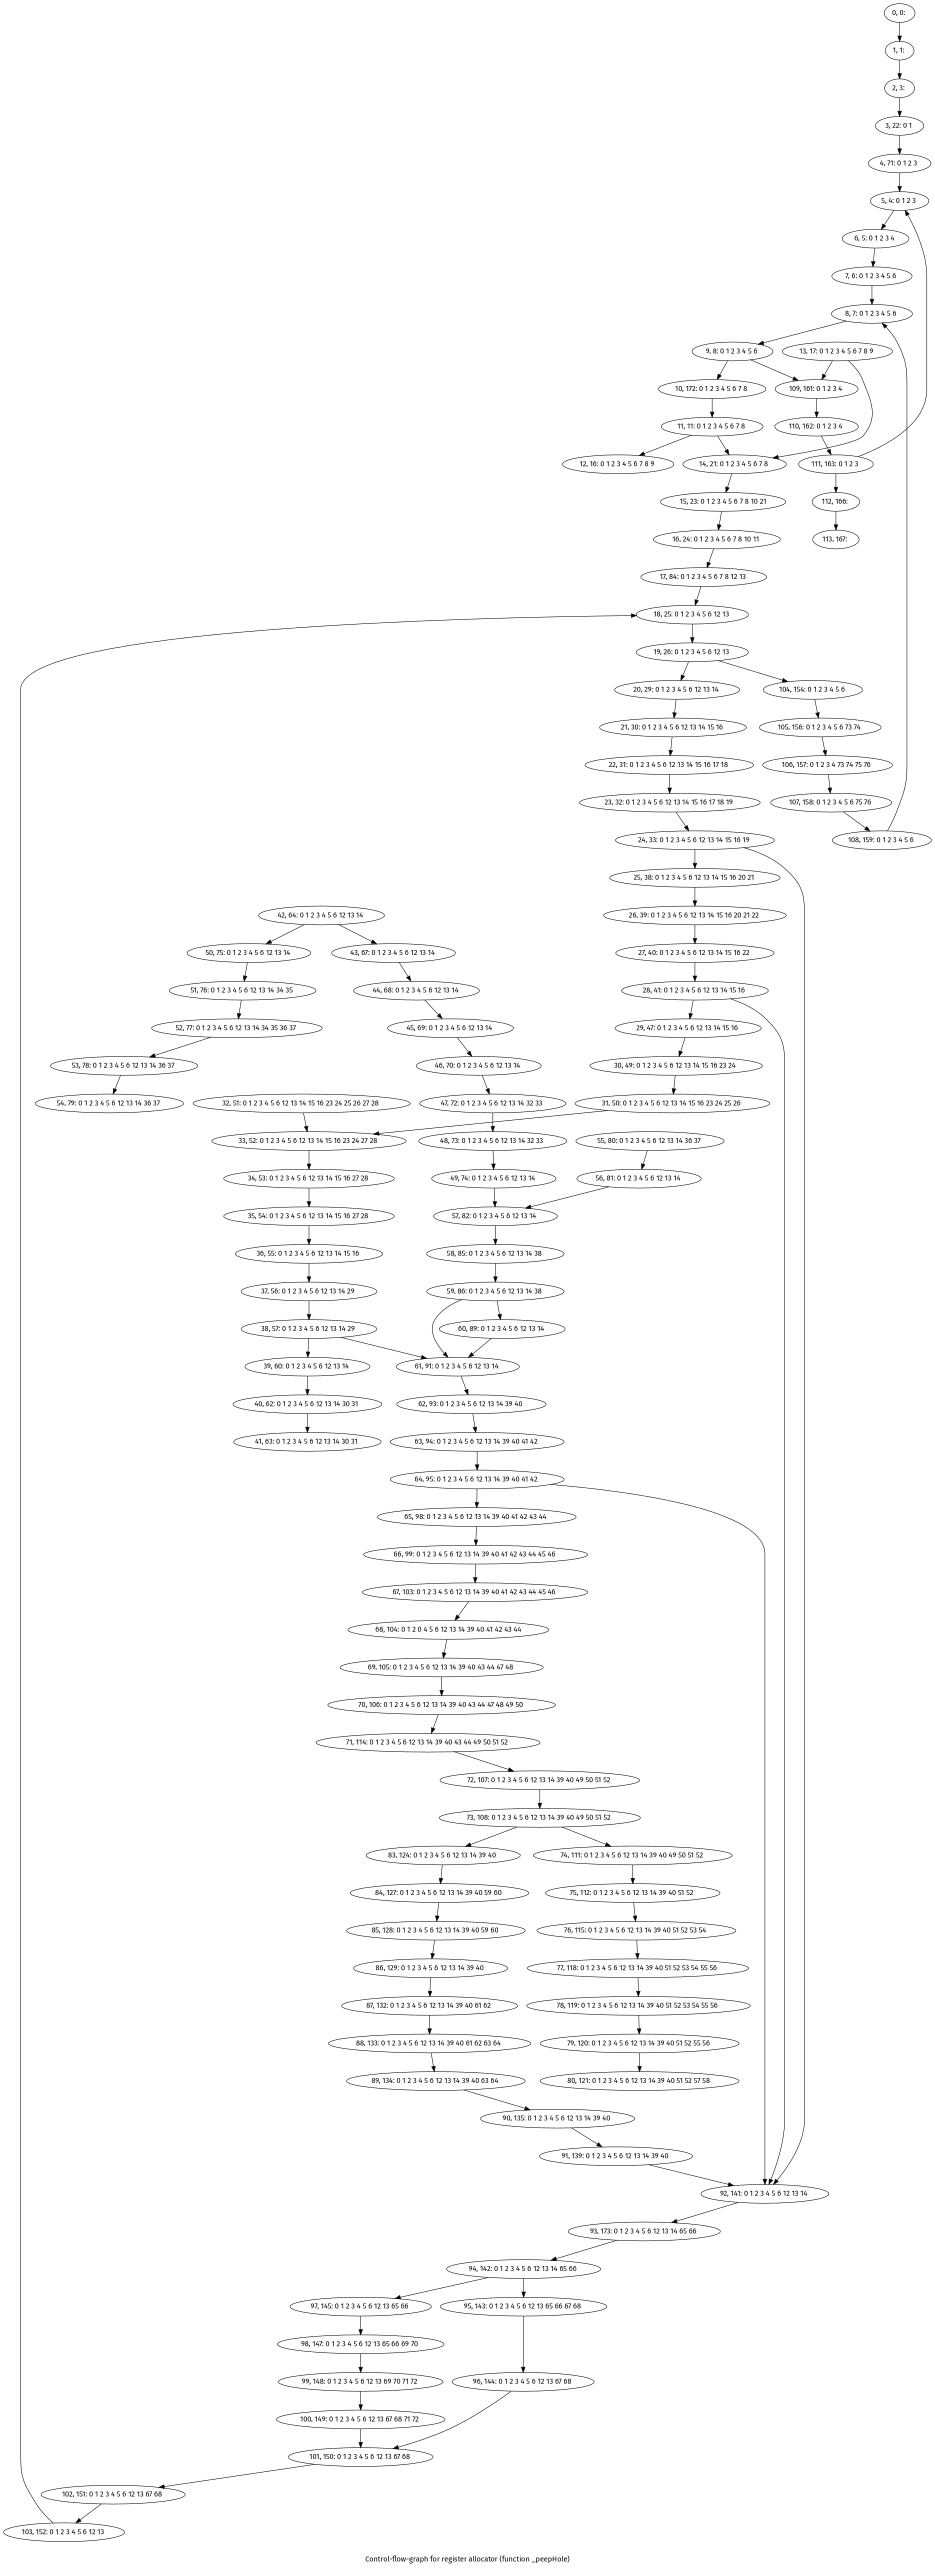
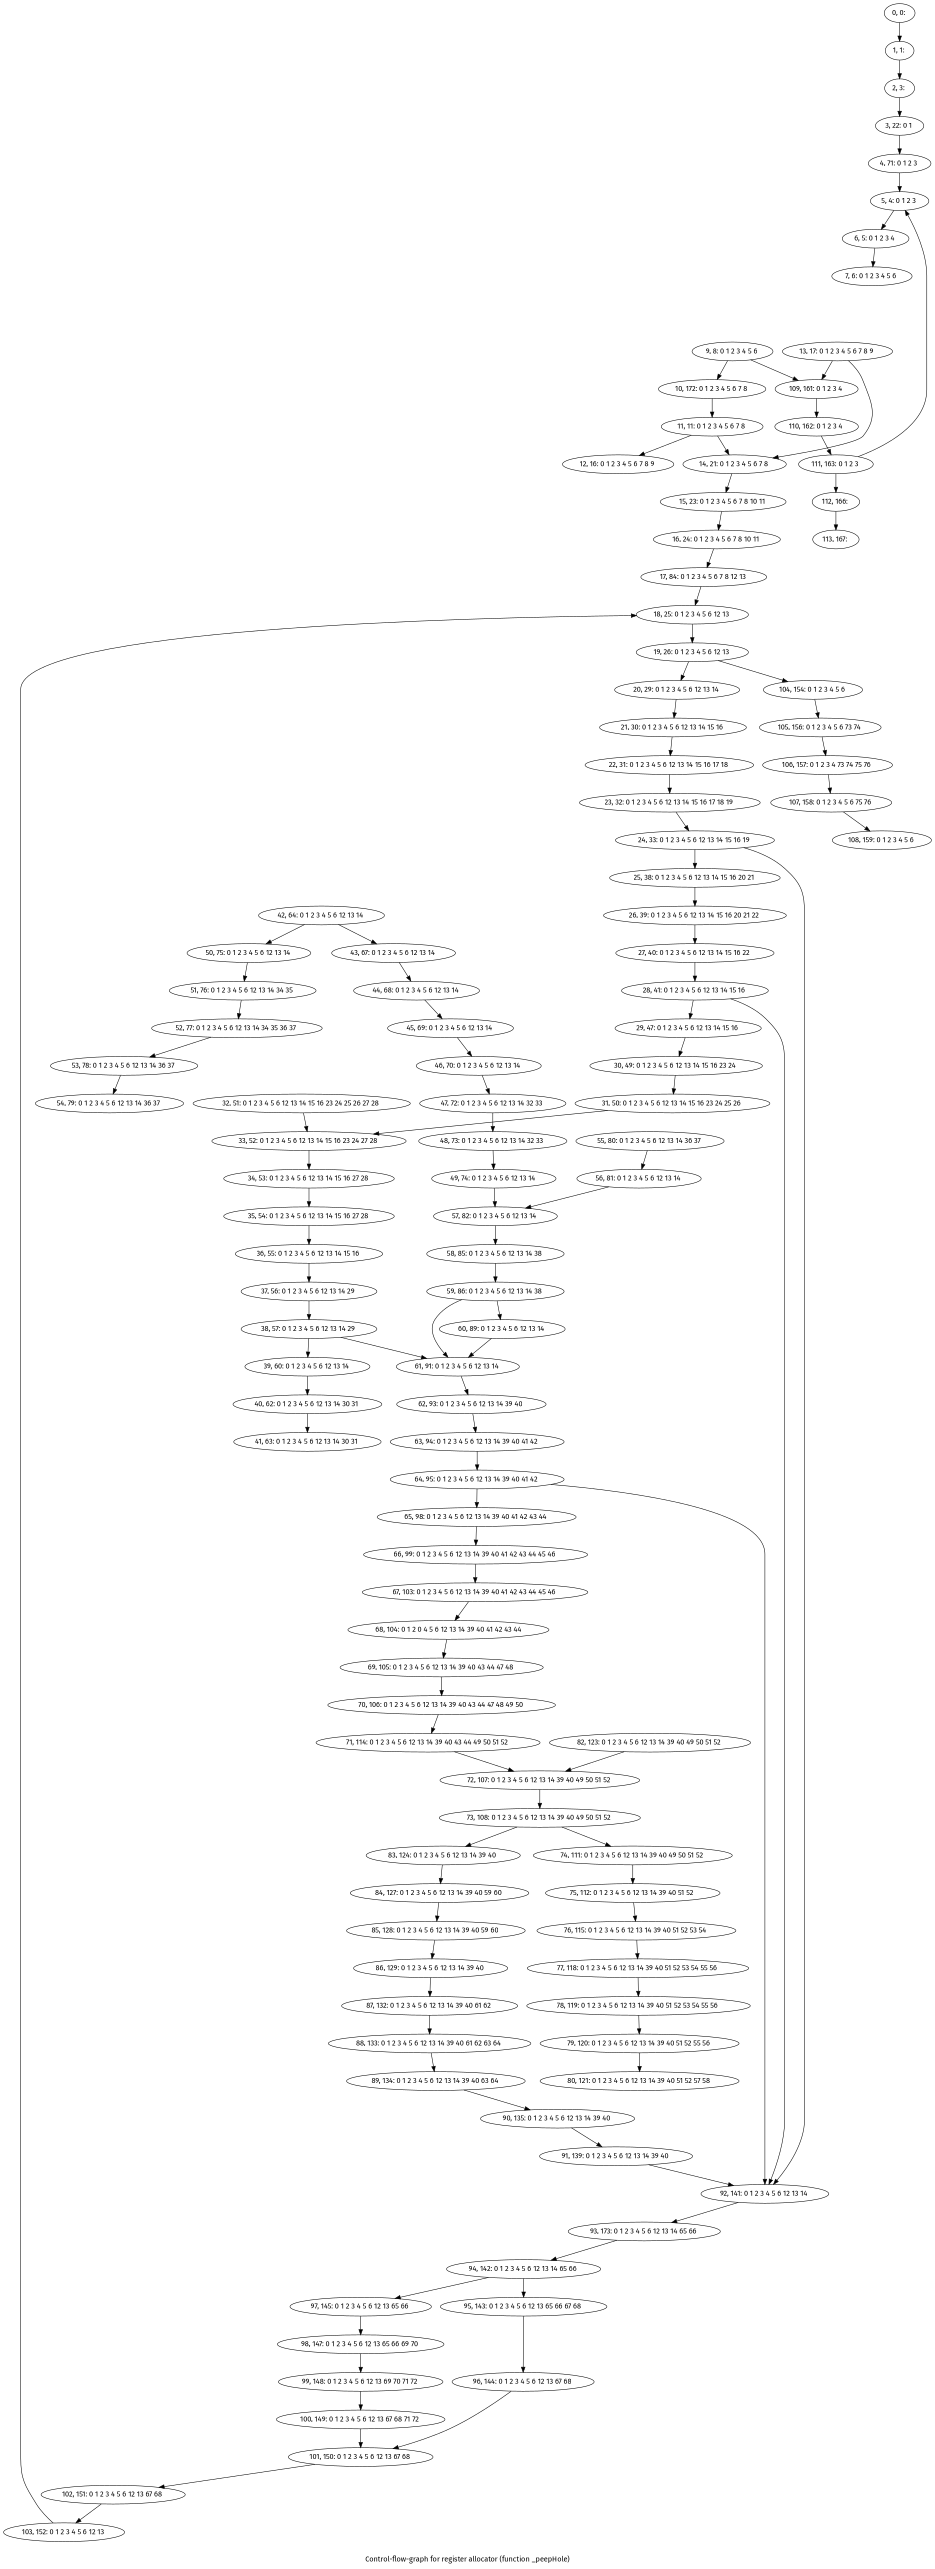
  digraph {
    fontname="Fira Sans"
    label="Control-flow-graph for register allocator (function _peepHole)"
    node [fontname="Fira Sans"]
    edge [fontname="Fira Sans"]
    n1 [label="0, 0: "]
    n2 [label="1, 1: "]
    n3 [label="2, 3: "]
    n4 [label="3, 22: 0 1 "]
    n5 [label="4, 71: 0 1 2 3 "]
    n6 [label="5, 4: 0 1 2 3 "]
    n7 [label="6, 5: 0 1 2 3 4 "]
    n8 [label="7, 6: 0 1 2 3 4 5 6 "]
-   n9 [label="8, 7: 0 1 2 3 4 5 6 "]
    n10 [label="9, 8: 0 1 2 3 4 5 6 "]
    n11 [label="10, 172: 0 1 2 3 4 5 6 7 8 "]
    n12 [label="109, 161: 0 1 2 3 4 "]
    n13 [label="11, 11: 0 1 2 3 4 5 6 7 8 "]
    n14 [label="110, 162: 0 1 2 3 4 "]
    n15 [label="12, 16: 0 1 2 3 4 5 6 7 8 9 "]
    n16 [label="14, 21: 0 1 2 3 4 5 6 7 8 "]
-   n17 [label="15, 23: 0 1 2 3 4 5 6 7 8 10 21"]
+   n17 [label="15, 23: 0 1 2 3 4 5 6 7 8 10 11 "]
    n18 [label="13, 17: 0 1 2 3 4 5 6 7 8 9 "]
    n19 [label="16, 24: 0 1 2 3 4 5 6 7 8 10 11 "]
    n20 [label="17, 84: 0 1 2 3 4 5 6 7 8 12 13 "]
    n21 [label="18, 25: 0 1 2 3 4 5 6 12 13 "]
    n22 [label="19, 26: 0 1 2 3 4 5 6 12 13 "]
    n23 [label="20, 29: 0 1 2 3 4 5 6 12 13 14 "]
    n24 [label="104, 154: 0 1 2 3 4 5 6 "]
    n25 [label="21, 30: 0 1 2 3 4 5 6 12 13 14 15 16 "]
    n26 [label="105, 156: 0 1 2 3 4 5 6 73 74 "]
    n27 [label="22, 31: 0 1 2 3 4 5 6 12 13 14 15 16 17 18 "]
    n28 [label="23, 32: 0 1 2 3 4 5 6 12 13 14 15 16 17 18 19 "]
    n29 [label="24, 33: 0 1 2 3 4 5 6 12 13 14 15 16 19 "]
    n30 [label="25, 38: 0 1 2 3 4 5 6 12 13 14 15 16 20 21 "]
    n31 [label="92, 141: 0 1 2 3 4 5 6 12 13 14 "]
    n32 [label="26, 39: 0 1 2 3 4 5 6 12 13 14 15 16 20 21 22 "]
    n33 [label="93, 173: 0 1 2 3 4 5 6 12 13 14 65 66 "]
    n34 [label="27, 40: 0 1 2 3 4 5 6 12 13 14 15 16 22 "]
    n35 [label="28, 41: 0 1 2 3 4 5 6 12 13 14 15 16 "]
    n36 [label="29, 47: 0 1 2 3 4 5 6 12 13 14 15 16 "]
    n37 [label="30, 49: 0 1 2 3 4 5 6 12 13 14 15 16 23 24 "]
    n38 [label="31, 50: 0 1 2 3 4 5 6 12 13 14 15 16 23 24 25 26 "]
    n39 [label="33, 52: 0 1 2 3 4 5 6 12 13 14 15 16 23 24 27 28 "]
    n40 [label="32, 51: 0 1 2 3 4 5 6 12 13 14 15 16 23 24 25 26 27 28 "]
    n41 [label="34, 53: 0 1 2 3 4 5 6 12 13 14 15 16 27 28 "]
    n42 [label="35, 54: 0 1 2 3 4 5 6 12 13 14 15 16 27 28 "]
    n43 [label="36, 55: 0 1 2 3 4 5 6 12 13 14 15 16 "]
    n44 [label="37, 56: 0 1 2 3 4 5 6 12 13 14 29 "]
    n45 [label="38, 57: 0 1 2 3 4 5 6 12 13 14 29 "]
    n46 [label="39, 60: 0 1 2 3 4 5 6 12 13 14 "]
    n47 [label="61, 91: 0 1 2 3 4 5 6 12 13 14 "]
    n48 [label="40, 62: 0 1 2 3 4 5 6 12 13 14 30 31 "]
    n49 [label="62, 93: 0 1 2 3 4 5 6 12 13 14 39 40 "]
    n50 [label="41, 63: 0 1 2 3 4 5 6 12 13 14 30 31 "]
    n51 [label="42, 64: 0 1 2 3 4 5 6 12 13 14 "]
    n52 [label="43, 67: 0 1 2 3 4 5 6 12 13 14 "]
    n53 [label="50, 75: 0 1 2 3 4 5 6 12 13 14 "]
    n54 [label="44, 68: 0 1 2 3 4 5 6 12 13 14 "]
    n55 [label="51, 76: 0 1 2 3 4 5 6 12 13 14 34 35 "]
    n56 [label="45, 69: 0 1 2 3 4 5 6 12 13 14 "]
    n57 [label="46, 70: 0 1 2 3 4 5 6 12 13 14 "]
    n58 [label="47, 72: 0 1 2 3 4 5 6 12 13 14 32 33 "]
    n59 [label="48, 73: 0 1 2 3 4 5 6 12 13 14 32 33 "]
    n60 [label="49, 74: 0 1 2 3 4 5 6 12 13 14 "]
    n61 [label="57, 82: 0 1 2 3 4 5 6 12 13 14 "]
    n62 [label="58, 85: 0 1 2 3 4 5 6 12 13 14 38 "]
    n63 [label="52, 77: 0 1 2 3 4 5 6 12 13 14 34 35 36 37 "]
    n64 [label="53, 78: 0 1 2 3 4 5 6 12 13 14 36 37 "]
    n65 [label="54, 79: 0 1 2 3 4 5 6 12 13 14 36 37 "]
    n66 [label="55, 80: 0 1 2 3 4 5 6 12 13 14 36 37 "]
    n67 [label="56, 81: 0 1 2 3 4 5 6 12 13 14 "]
    n68 [label="59, 86: 0 1 2 3 4 5 6 12 13 14 38 "]
    n69 [label="60, 89: 0 1 2 3 4 5 6 12 13 14 "]
    n70 [label="63, 94: 0 1 2 3 4 5 6 12 13 14 39 40 41 42 "]
    n71 [label="64, 95: 0 1 2 3 4 5 6 12 13 14 39 40 41 42 "]
    n72 [label="65, 98: 0 1 2 3 4 5 6 12 13 14 39 40 41 42 43 44 "]
    n73 [label="66, 99: 0 1 2 3 4 5 6 12 13 14 39 40 41 42 43 44 45 46 "]
    n74 [label="67, 103: 0 1 2 3 4 5 6 12 13 14 39 40 41 42 43 44 45 46 "]
    n75 [label="68, 104: 0 1 2 0 4 5 6 12 13 14 39 40 41 42 43 44"]
    n76 [label="69, 105: 0 1 2 3 4 5 6 12 13 14 39 40 43 44 47 48 "]
    n77 [label="70, 106: 0 1 2 3 4 5 6 12 13 14 39 40 43 44 47 48 49 50 "]
    n78 [label="71, 114: 0 1 2 3 4 5 6 12 13 14 39 40 43 44 49 50 51 52 "]
    n79 [label="72, 107: 0 1 2 3 4 5 6 12 13 14 39 40 49 50 51 52 "]
    n80 [label="73, 108: 0 1 2 3 4 5 6 12 13 14 39 40 49 50 51 52 "]
    n81 [label="74, 111: 0 1 2 3 4 5 6 12 13 14 39 40 49 50 51 52 "]
    n82 [label="83, 124: 0 1 2 3 4 5 6 12 13 14 39 40 "]
    n83 [label="75, 112: 0 1 2 3 4 5 6 12 13 14 39 40 51 52 "]
    n84 [label="84, 127: 0 1 2 3 4 5 6 12 13 14 39 40 59 60 "]
    n85 [label="76, 115: 0 1 2 3 4 5 6 12 13 14 39 40 51 52 53 54 "]
    n86 [label="77, 118: 0 1 2 3 4 5 6 12 13 14 39 40 51 52 53 54 55 56 "]
    n87 [label="78, 119: 0 1 2 3 4 5 6 12 13 14 39 40 51 52 53 54 55 56 "]
    n88 [label="79, 120: 0 1 2 3 4 5 6 12 13 14 39 40 51 52 55 56 "]
    n89 [label="80, 121: 0 1 2 3 4 5 6 12 13 14 39 40 51 52 57 58 "]
+   n90 [label="82, 123: 0 1 2 3 4 5 6 12 13 14 39 40 49 50 51 52 "]
    n91 [label="85, 128: 0 1 2 3 4 5 6 12 13 14 39 40 59 60 "]
    n92 [label="86, 129: 0 1 2 3 4 5 6 12 13 14 39 40 "]
    n93 [label="87, 132: 0 1 2 3 4 5 6 12 13 14 39 40 61 62 "]
    n94 [label="88, 133: 0 1 2 3 4 5 6 12 13 14 39 40 61 62 63 64 "]
    n95 [label="89, 134: 0 1 2 3 4 5 6 12 13 14 39 40 63 64 "]
    n96 [label="90, 135: 0 1 2 3 4 5 6 12 13 14 39 40 "]
    n97 [label="91, 139: 0 1 2 3 4 5 6 12 13 14 39 40 "]
    n98 [label="94, 142: 0 1 2 3 4 5 6 12 13 14 65 66 "]
    n99 [label="95, 143: 0 1 2 3 4 5 6 12 13 65 66 67 68 "]
    n100 [label="97, 145: 0 1 2 3 4 5 6 12 13 65 66 "]
    n101 [label="96, 144: 0 1 2 3 4 5 6 12 13 67 68 "]
    n102 [label="98, 147: 0 1 2 3 4 5 6 12 13 65 66 69 70 "]
    n103 [label="101, 150: 0 1 2 3 4 5 6 12 13 67 68 "]
    n104 [label="102, 151: 0 1 2 3 4 5 6 12 13 67 68 "]
    n105 [label="99, 148: 0 1 2 3 4 5 6 12 13 69 70 71 72 "]
    n106 [label="100, 149: 0 1 2 3 4 5 6 12 13 67 68 71 72 "]
    n107 [label="103, 152: 0 1 2 3 4 5 6 12 13 "]
    n108 [label="106, 157: 0 1 2 3 4 73 74 75 76 "]
    n109 [label="107, 158: 0 1 2 3 4 5 6 75 76 "]
    n110 [label="108, 159: 0 1 2 3 4 5 6 "]
    n111 [label="111, 163: 0 1 2 3 "]
    n112 [label="112, 166: "]
    n113 [label="113, 167: "]
    n1 -> n2
    n2 -> n3
    n3 -> n4
    n4 -> n5
    n5 -> n6
    n6 -> n7
    n7 -> n8
-   n8 -> n9
-   n9 -> n10
    n10 -> n11
    n10 -> n12
    n11 -> n13
    n12 -> n14
    n13 -> n15
    n13 -> n16
    n14 -> n111
    n16 -> n17
    n17 -> n19
    n18 -> n12
    n18 -> n16
    n19 -> n20
    n20 -> n21
    n21 -> n22
    n22 -> n23
    n22 -> n24
    n23 -> n25
    n24 -> n26
    n25 -> n27
    n26 -> n108
    n27 -> n28
    n28 -> n29
    n29 -> n30
    n29 -> n31
    n30 -> n32
    n31 -> n33
    n32 -> n34
    n33 -> n98
    n34 -> n35
    n35 -> n31
    n35 -> n36
    n36 -> n37
    n37 -> n38
    n38 -> n39
    n39 -> n41
    n40 -> n39
    n41 -> n42
    n42 -> n43
    n43 -> n44
    n44 -> n45
    n45 -> n46
    n45 -> n47
    n46 -> n48
    n47 -> n49
    n48 -> n50
    n49 -> n70
    n51 -> n52
    n51 -> n53
    n52 -> n54
    n53 -> n55
    n54 -> n56
    n55 -> n63
    n56 -> n57
    n57 -> n58
    n58 -> n59
    n59 -> n60
    n60 -> n61
    n61 -> n62
    n62 -> n68
    n63 -> n64
    n64 -> n65
    n66 -> n67
    n67 -> n61
    n68 -> n47
    n68 -> n69
    n69 -> n47
    n70 -> n71
    n71 -> n31
    n71 -> n72
    n72 -> n73
    n73 -> n74
    n74 -> n75
    n75 -> n76
    n76 -> n77
    n77 -> n78
    n78 -> n79
    n79 -> n80
    n80 -> n81
    n80 -> n82
    n81 -> n83
    n82 -> n84
    n83 -> n85
    n84 -> n91
    n85 -> n86
    n86 -> n87
    n87 -> n88
    n88 -> n89
+   n90 -> n79
    n91 -> n92
    n92 -> n93
    n93 -> n94
    n94 -> n95
    n95 -> n96
    n96 -> n97
    n97 -> n31
    n98 -> n99
    n98 -> n100
    n99 -> n101
    n100 -> n102
    n101 -> n103
    n102 -> n105
    n103 -> n104
    n104 -> n107
    n105 -> n106
    n106 -> n103
    n107 -> n21
    n108 -> n109
    n109 -> n110
-   n110 -> n9
    n111 -> n6
    n111 -> n112
    n112 -> n113
  }
